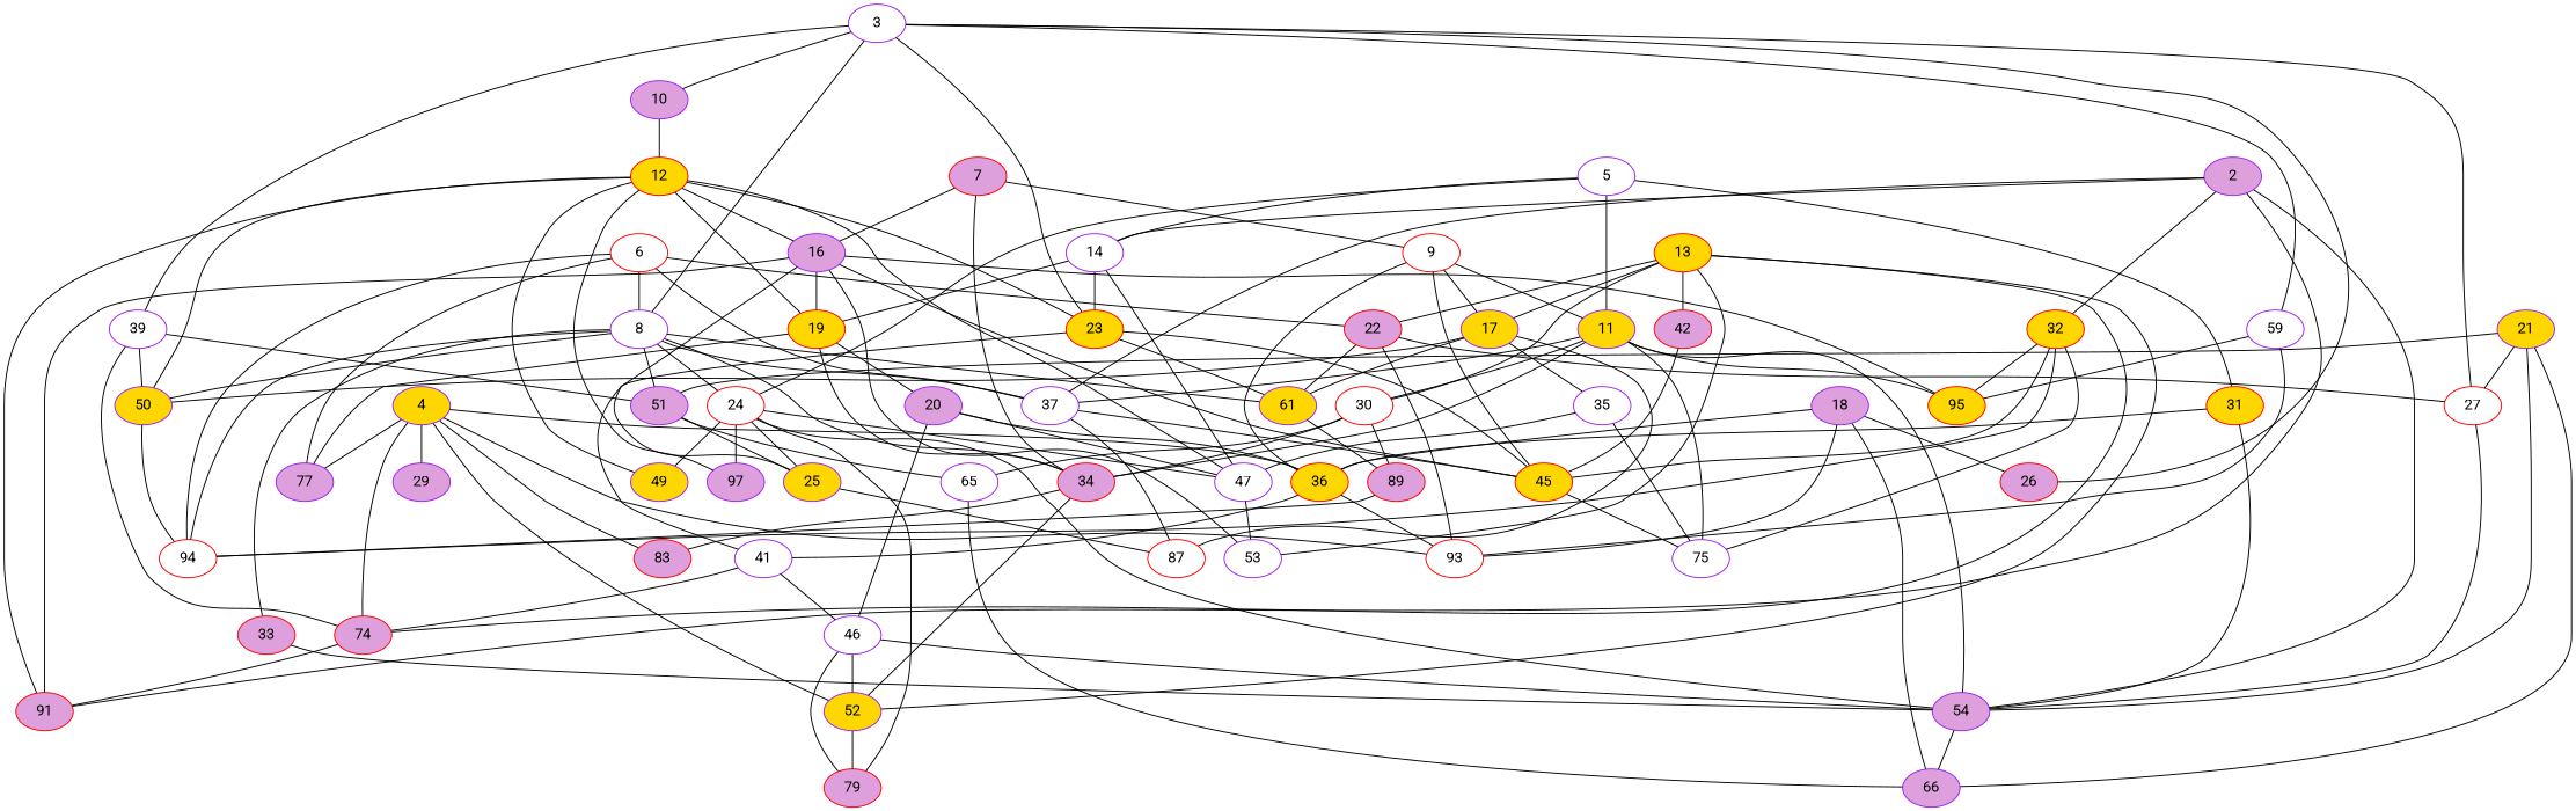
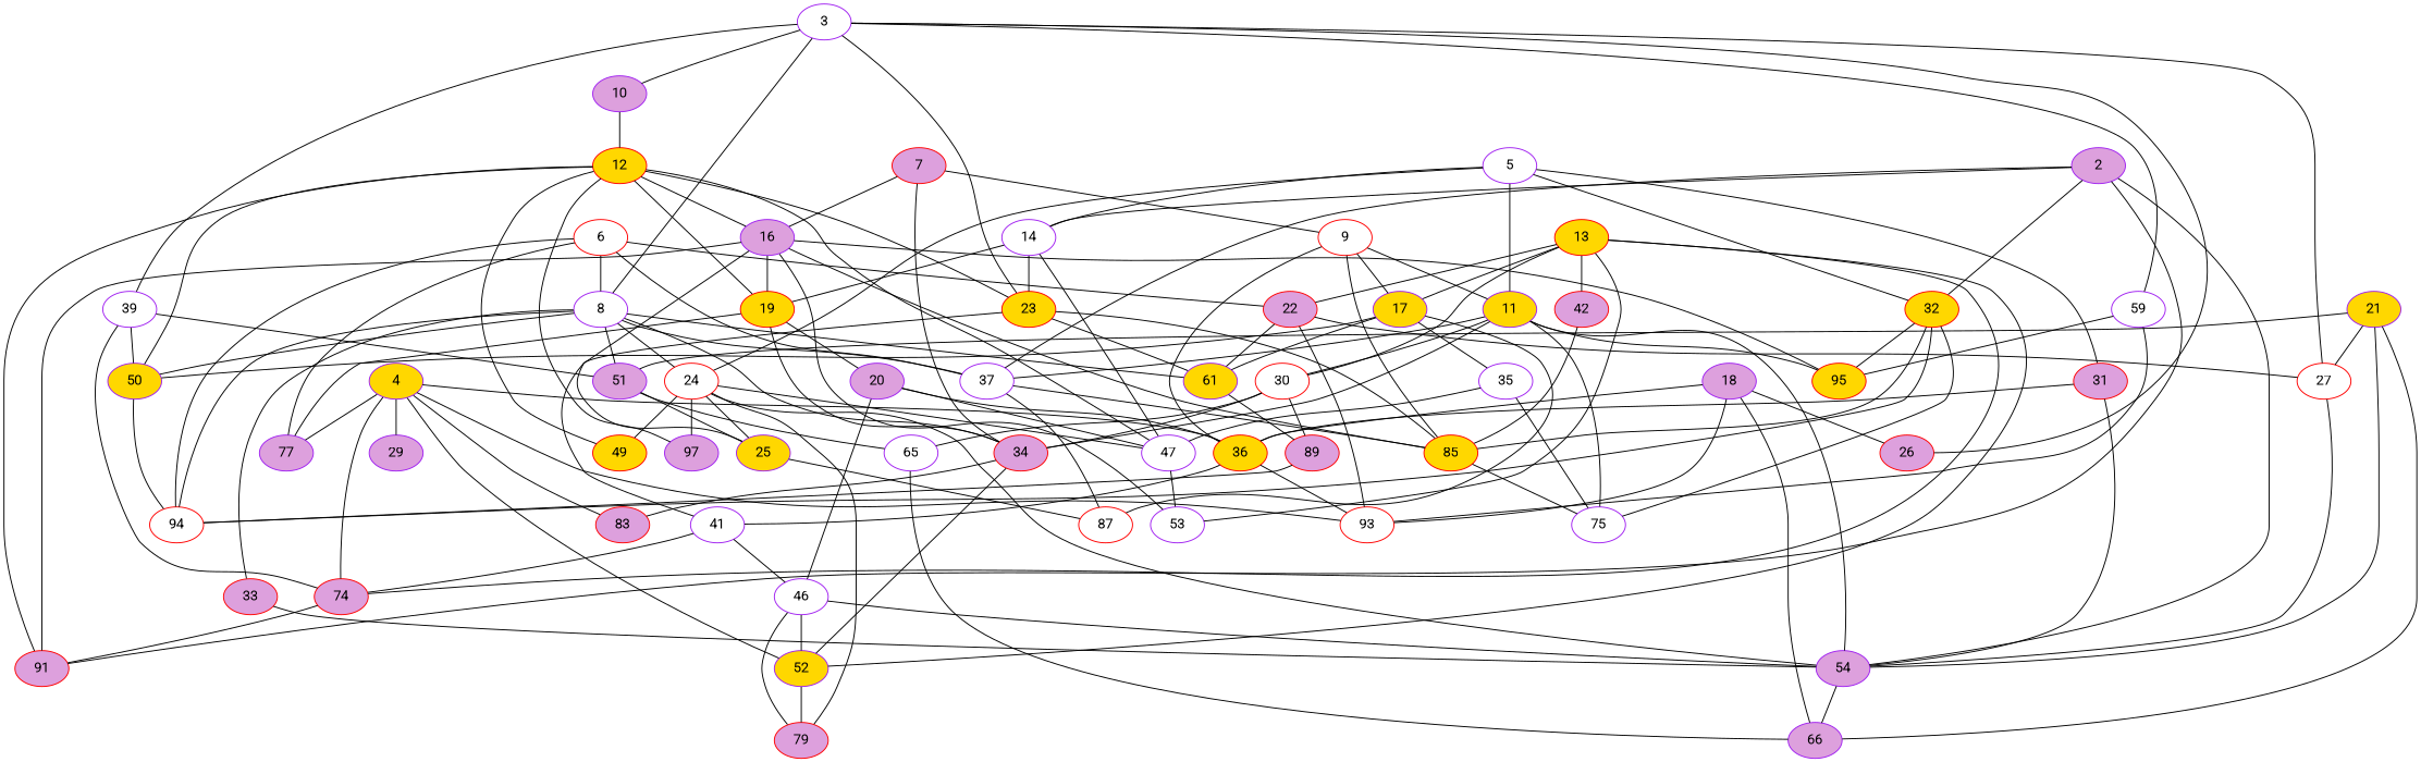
  graph {
    fontname=Roboto
    node [color=purple fillcolor=white fontname=Roboto style=filled]
    edge [fontname=Roboto]
    12 [color=red fillcolor=gold super="+98"]
    47 [super="+55"]
    91 [color=red fillcolor=plum]
    23 [color=red fillcolor=gold super="+72"]
    16 [fillcolor=plum super="+28"]
    50 [fillcolor=gold super="+56"]
    19 [color=red fillcolor=gold super="+63"]
-   49 [fillcolor=gold]
+   49 [color=red fillcolor=gold]
    97 [fillcolor=plum]
    53
    2 [fillcolor=plum super="+62"]
    14 [super="+85"]
    32 [color=red fillcolor=gold super="+71"]
    37 [super="+58"]
    54 [fillcolor=plum super="+73"]
    n16 [color=red label=94]
-   45 [color=red fillcolor=gold super="+90"]
+   45 [color=red fillcolor=gold super="+90" label=85]
    75 [super="+86"]
    95 [color=red fillcolor=gold]
    87 [color=red]
    66 [fillcolor=plum]
    3 [super="+68"]
    8 [super="+96"]
    10 [fillcolor=plum]
    26 [color=red fillcolor=plum]
    27 [color=red]
    39 [super="+60"]
    59
    34 [color=red fillcolor=plum super="+78"]
    24 [color=red super="+44"]
    33 [color=red fillcolor=plum]
    51 [fillcolor=plum]
    61 [fillcolor=gold super="+70"]
    41 [super="+69"]
    74 [color=red fillcolor=plum]
    93 [color=red]
    4 [fillcolor=gold super="+64"]
    29 [fillcolor=plum]
    36 [color=red fillcolor=gold super="+81"]
    52 [fillcolor=gold super="+82"]
    77 [fillcolor=plum]
    83 [color=red fillcolor=plum]
    79 [color=red fillcolor=plum]
    5 [super="+84"]
    11 [fillcolor=gold super="+48"]
-   31 [color=red fillcolor=gold super="+67"]
+   31 [color=red fillcolor=plum super="+67"]
    30 [color=red super="+76"]
    25 [fillcolor=gold super="+43"]
    6 [color=red super="+57"]
    22 [color=red fillcolor=plum]
    7 [color=red fillcolor=plum super="+94"]
    9 [color=red super="+40"]
    17 [fillcolor=gold super="+80"]
    65
    89 [color=red fillcolor=plum]
    35
    20 [fillcolor=plum super="+38"]
    13 [color=red fillcolor=gold super="+15"]
    42 [color=red fillcolor=plum]
    18 [fillcolor=plum]
    46
    21 [fillcolor=gold]
    12 -- 47
    12 -- 91
    12 -- 23
    12 -- 16
    12 -- 50
    12 -- 19
    12 -- 49
    12 -- 97
    47 -- 53
    23 -- 45
    23 -- 61
    23 -- 41
    16 -- 91 [weight=2]
    16 -- 19
    16 -- 53
    16 -- 45
    16 -- 95
    16 -- 25
    50 -- n16
    19 -- 34
    19 -- 77
    19 -- 20 [weight=2]
    2 -- 91
    2 -- 14
    2 -- 32 [weight=2]
    2 -- 37
    2 -- 54
    14 -- 47
    14 -- 23
    14 -- 19
    32 -- n16
    32 -- 45
    32 -- 75
    32 -- 95
    37 -- 45
    37 -- 87
    54 -- 66
    45 -- 75
    3 -- 23
    3 -- 8
    3 -- 10
    3 -- 26
    3 -- 27
    3 -- 39 [weight=2]
    3 -- 59
    8 -- 50
    8 -- 37
    8 -- n16
    8 -- 34
    8 -- 24
    8 -- 33
    8 -- 51
    8 -- 61
    10 -- 12
    27 -- 54
    39 -- 50 [weight=2]
    39 -- 51
    39 -- 74
    59 -- 95
    59 -- 93
    34 -- 52
    34 -- 83
    24 -- 47
    24 -- 49
    24 -- 97
    24 -- 54
    24 -- 79
    24 -- 25
    33 -- 54
    51 -- 25
    51 -- 65
    61 -- 89
    41 -- 74
    41 -- 46
    74 -- 91
    4 -- 74
    4 -- 93
    4 -- 29
    4 -- 36
    4 -- 52
    4 -- 77
    4 -- 83
    36 -- 41
    36 -- 93
    52 -- 79
    5 -- 14
+   5 -- 32
    5 -- 24 [weight=2]
    5 -- 11 [weight=2]
    5 -- 31
    11 -- 37
    11 -- 54
    11 -- 75
    11 -- 95
    11 -- 34
    11 -- 30
    31 -- 54
    31 -- 36
    30 -- 34
    30 -- 65
    30 -- 89
    25 -- 87
    6 -- 37
    6 -- n16
    6 -- 8
    6 -- 77
    6 -- 22
    22 -- 27
    22 -- 61
    22 -- 93
    7 -- 16
    7 -- 34
    7 -- 9
    9 -- 45
    9 -- 36
    9 -- 11
    9 -- 17
    17 -- 50
    17 -- 87
    17 -- 61
    17 -- 35
    65 -- 66
    89 -- n16
    35 -- 47
    35 -- 75
    20 -- 47
    20 -- 36
    20 -- 46
    13 -- 53
    13 -- 74
    13 -- 52
    13 -- 30
    13 -- 22
    13 -- 17
    13 -- 42
    42 -- 45
    18 -- 66
    18 -- 26
    18 -- 93
    18 -- 36
    46 -- 54
    46 -- 52
    46 -- 79
    21 -- 54
    21 -- 66
    21 -- 27
    21 -- 51
  }
